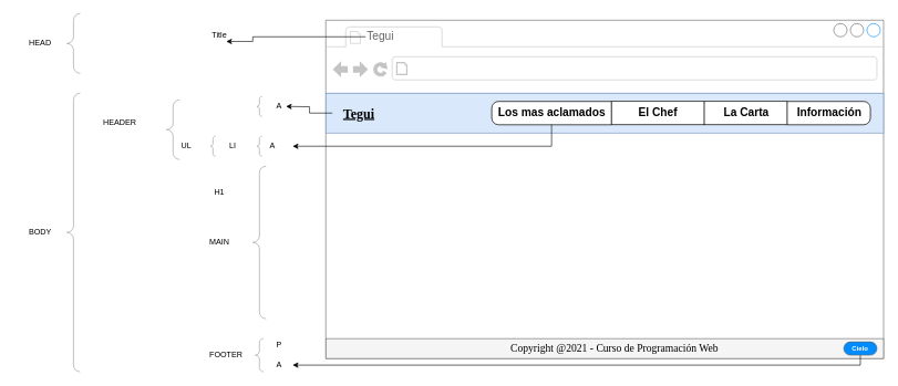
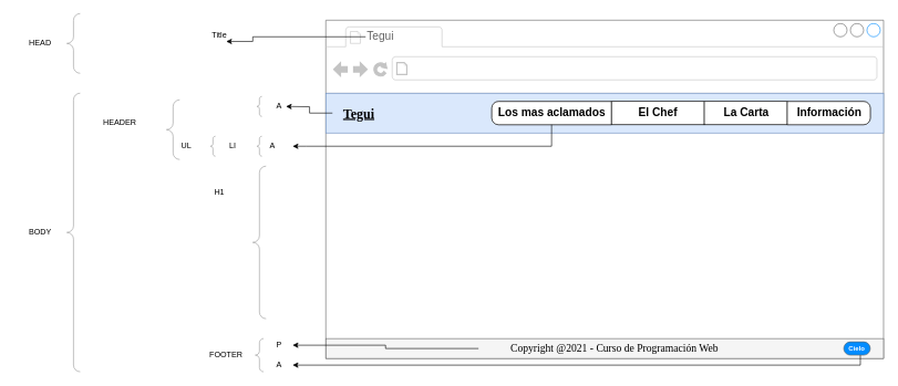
  <mxCell id="0" />
  <mxCell id="1" parent="0" />
  <mxCell id="2" value="" style="strokeWidth=1;shadow=0;dashed=0;align=center;html=1;shape=mxgraph.mockup.containers.browserWindow;rSize=0;strokeColor=#666666;strokeColor2=#008cff;strokeColor3=#c4c4c4;mainText=,;recursiveResize=0;" parent="1" vertex="1"><mxGeometry x="490" y="30" width="840" height="510" as="geometry" /></mxCell>
  <mxCell id="3" value="Tegui" style="strokeWidth=1;shadow=0;dashed=0;align=center;html=1;shape=mxgraph.mockup.containers.anchor;fontSize=17;fontColor=#666666;align=left;" parent="2" vertex="1"><mxGeometry x="60" y="12" width="110" height="26" as="geometry" /></mxCell>
  <mxCell id="4" value="" style="rounded=0;whiteSpace=wrap;html=1;fillColor=#dae8fc;strokeColor=#6c8ebf;" parent="2" vertex="1"><mxGeometry y="110" width="840" height="60" as="geometry" /></mxCell>
  <mxCell id="5" value="Tegui" style="text;html=1;strokeColor=none;fillColor=none;align=center;verticalAlign=middle;whiteSpace=wrap;rounded=0;fontFamily=Verdana;fontSize=20;fontStyle=5" parent="2" vertex="1"><mxGeometry x="10" y="130" width="80" height="20" as="geometry" /></mxCell>
  <mxCell id="6" value="" style="strokeWidth=1;shadow=0;dashed=0;align=center;html=1;shape=mxgraph.mockup.rrect;rSize=10;fillColor=#ffffff;strokeColor=#666666;fontFamily=Verdana;fontSize=20;" parent="2" vertex="1"><mxGeometry x="250" y="122.5" width="570" height="35" as="geometry" /></mxCell>
  <mxCell id="7" value="El Chef" style="strokeWidth=1;shadow=0;dashed=0;align=center;html=1;shape=mxgraph.mockup.rrect;rSize=0;fontSize=17;fontStyle=1;resizeHeight=1;" parent="6" vertex="1"><mxGeometry width="140" height="35" relative="1" as="geometry"><mxPoint x="180" as="offset" /></mxGeometry></mxCell>
  <mxCell id="8" value="La Carta" style="strokeWidth=1;shadow=0;dashed=0;align=center;html=1;shape=mxgraph.mockup.rrect;rSize=0;fontSize=17;fontStyle=1;resizeHeight=1;" parent="6" vertex="1"><mxGeometry width="125" height="35" relative="1" as="geometry"><mxPoint x="320" as="offset" /></mxGeometry></mxCell>
  <mxCell id="9" value="Información" style="strokeWidth=1;shadow=0;dashed=0;align=center;html=1;shape=mxgraph.mockup.rightButton;rSize=10;fontSize=17;fontStyle=1;resizeHeight=1;" parent="6" vertex="1"><mxGeometry x="1" width="125" height="35" relative="1" as="geometry"><mxPoint x="-125" as="offset" /></mxGeometry></mxCell>
  <mxCell id="10" value="Los mas aclamados" style="strokeWidth=1;shadow=0;dashed=0;align=center;html=1;shape=mxgraph.mockup.leftButton;rSize=10;fontSize=17;fontStyle=1;resizeHeight=1;" parent="6" vertex="1"><mxGeometry width="180" height="35" relative="1" as="geometry" /></mxCell>
  <mxCell id="11" value="" style="rounded=0;whiteSpace=wrap;html=1;fontFamily=Verdana;fontSize=20;fillColor=#f5f5f5;strokeColor=#666666;fontColor=#333333;" parent="2" vertex="1"><mxGeometry y="480" width="840" height="30" as="geometry" /></mxCell>
  <mxCell id="12" value="Copyright @2021 - Curso de Programación Web" style="text;html=1;strokeColor=none;fillColor=none;align=center;verticalAlign=middle;whiteSpace=wrap;rounded=0;fontFamily=Verdana;fontSize=16;" parent="2" vertex="1"><mxGeometry x="230" y="485" width="410" height="20" as="geometry" /></mxCell>
- <mxCell id="13" value="Cielo" style="strokeWidth=1;shadow=0;dashed=0;align=center;html=1;shape=mxgraph.mockup.buttons.button;strokeColor=#666666;fontColor=#ffffff;mainText=;buttonStyle=round;fontSize=10;fontStyle=1;fillColor=#008cff;whiteSpace=wrap;" parent="2" vertex="1"><mxGeometry x="780" y="485" width="50" height="20" as="geometry" /></mxCell>
+ <mxCell id="13" value="Cielo" style="strokeWidth=1;shadow=0;dashed=0;align=center;html=1;shape=mxgraph.mockup.buttons.button;strokeColor=#666666;fontColor=#ffffff;mainText=;buttonStyle=round;fontSize=10;fontStyle=1;fillColor=#008cff;whiteSpace=wrap;" parent="2" vertex="1"><mxGeometry x="780" y="485" width="40" height="20" as="geometry" /></mxCell>
  <mxCell id="14" style="edgeStyle=orthogonalEdgeStyle;rounded=0;orthogonalLoop=1;jettySize=auto;html=1;" edge="1" parent="1" source="5"><mxGeometry relative="1" as="geometry"><mxPoint x="430" y="160" as="targetPoint" /></mxGeometry></mxCell>
  <mxCell id="15" value="H1" style="text;html=1;strokeColor=none;fillColor=none;align=center;verticalAlign=middle;whiteSpace=wrap;rounded=0;" vertex="1" parent="1"><mxGeometry x="310" y="280" width="40" height="20" as="geometry" /></mxCell>
  <mxCell id="16" style="edgeStyle=orthogonalEdgeStyle;rounded=0;orthogonalLoop=1;jettySize=auto;html=1;" edge="1" parent="1" source="10"><mxGeometry relative="1" as="geometry"><mxPoint x="440" y="220" as="targetPoint" /><Array as="points"><mxPoint x="830" y="220" /><mxPoint x="460" y="220" /></Array></mxGeometry></mxCell>
  <mxCell id="17" value="A" style="text;html=1;strokeColor=none;fillColor=none;align=center;verticalAlign=middle;whiteSpace=wrap;rounded=0;" vertex="1" parent="1"><mxGeometry x="390" y="210" width="40" height="20" as="geometry" /></mxCell>
  <mxCell id="18" value="" style="labelPosition=right;align=left;strokeWidth=1;shape=mxgraph.mockup.markup.curlyBrace;html=1;shadow=0;dashed=0;strokeColor=#999999;direction=north;" vertex="1" parent="1"><mxGeometry x="380" y="205" width="20" height="30" as="geometry" /></mxCell>
  <mxCell id="19" value="LI" style="text;html=1;strokeColor=none;fillColor=none;align=center;verticalAlign=middle;whiteSpace=wrap;rounded=0;" vertex="1" parent="1"><mxGeometry x="330" y="210" width="40" height="20" as="geometry" /></mxCell>
  <mxCell id="20" value="" style="labelPosition=right;align=left;strokeWidth=1;shape=mxgraph.mockup.markup.curlyBrace;html=1;shadow=0;dashed=0;strokeColor=#999999;direction=north;" vertex="1" parent="1"><mxGeometry x="310" y="205" width="20" height="30" as="geometry" /></mxCell>
  <mxCell id="21" value="UL" style="text;html=1;strokeColor=none;fillColor=none;align=center;verticalAlign=middle;whiteSpace=wrap;rounded=0;" vertex="1" parent="1"><mxGeometry x="260" y="210" width="40" height="20" as="geometry" /></mxCell>
  <mxCell id="22" value="" style="labelPosition=right;align=left;strokeWidth=1;shape=mxgraph.mockup.markup.curlyBrace;html=1;shadow=0;dashed=0;strokeColor=#999999;direction=north;" vertex="1" parent="1"><mxGeometry x="100" y="20" width="20" height="90" as="geometry" /></mxCell>
  <mxCell id="23" value="HEADER" style="text;html=1;strokeColor=none;fillColor=none;align=center;verticalAlign=middle;whiteSpace=wrap;rounded=0;" vertex="1" parent="1"><mxGeometry x="140" y="175" width="80" height="20" as="geometry" /></mxCell>
  <mxCell id="24" value="P" style="text;html=1;strokeColor=none;fillColor=none;align=center;verticalAlign=middle;whiteSpace=wrap;rounded=0;" vertex="1" parent="1"><mxGeometry x="400" y="510" width="40" height="20" as="geometry" /></mxCell>
  <mxCell id="25" value="Title" style="text;html=1;strokeColor=none;fillColor=none;align=center;verticalAlign=middle;whiteSpace=wrap;rounded=0;" vertex="1" parent="1"><mxGeometry x="310" y="42" width="40" height="20" as="geometry" /></mxCell>
  <mxCell id="26" style="edgeStyle=orthogonalEdgeStyle;rounded=0;orthogonalLoop=1;jettySize=auto;html=1;entryX=0.75;entryY=1;entryDx=0;entryDy=0;" edge="1" parent="1" source="3" target="25"><mxGeometry relative="1" as="geometry"><Array as="points"><mxPoint x="380" y="55" /></Array></mxGeometry></mxCell>
+ <mxCell id="27" style="edgeStyle=orthogonalEdgeStyle;rounded=0;orthogonalLoop=1;jettySize=auto;html=1;exitX=0;exitY=0.5;exitDx=0;exitDy=0;entryX=1;entryY=0.5;entryDx=0;entryDy=0;" edge="1" parent="1" source="12" target="24"><mxGeometry relative="1" as="geometry" /></mxCell>
  <mxCell id="28" value="A" style="text;html=1;strokeColor=none;fillColor=none;align=center;verticalAlign=middle;whiteSpace=wrap;rounded=0;" vertex="1" parent="1"><mxGeometry x="400" y="540" width="40" height="20" as="geometry" /></mxCell>
  <mxCell id="29" style="edgeStyle=orthogonalEdgeStyle;rounded=0;orthogonalLoop=1;jettySize=auto;html=1;entryX=1;entryY=0.5;entryDx=0;entryDy=0;" edge="1" parent="1" source="13" target="28"><mxGeometry relative="1" as="geometry"><Array as="points"><mxPoint x="1295" y="550" /></Array></mxGeometry></mxCell>
  <mxCell id="30" value="" style="labelPosition=right;align=left;strokeWidth=1;shape=mxgraph.mockup.markup.curlyBrace;html=1;shadow=0;dashed=0;strokeColor=#999999;direction=north;" vertex="1" parent="1"><mxGeometry x="380" y="510" width="20" height="50" as="geometry" /></mxCell>
  <mxCell id="31" value="FOOTER" style="text;html=1;strokeColor=none;fillColor=none;align=center;verticalAlign=middle;whiteSpace=wrap;rounded=0;" vertex="1" parent="1"><mxGeometry x="300" y="525" width="80" height="20" as="geometry" /></mxCell>
  <mxCell id="32" value="" style="labelPosition=right;align=left;strokeWidth=1;shape=mxgraph.mockup.markup.curlyBrace;html=1;shadow=0;dashed=0;strokeColor=#999999;direction=north;" vertex="1" parent="1"><mxGeometry x="380" y="250" width="20" height="230" as="geometry" /></mxCell>
- <mxCell id="33" value="MAIN" style="text;html=1;strokeColor=none;fillColor=none;align=center;verticalAlign=middle;whiteSpace=wrap;rounded=0;" vertex="1" parent="1"><mxGeometry x="290" y="355" width="80" height="20" as="geometry" /></mxCell>
  <mxCell id="34" value="" style="labelPosition=right;align=left;strokeWidth=1;shape=mxgraph.mockup.markup.curlyBrace;html=1;shadow=0;dashed=0;strokeColor=#999999;direction=north;" vertex="1" parent="1"><mxGeometry x="100" y="140" width="20" height="420" as="geometry" /></mxCell>
  <mxCell id="35" value="BODY" style="text;html=1;strokeColor=none;fillColor=none;align=center;verticalAlign=middle;whiteSpace=wrap;rounded=0;" vertex="1" parent="1"><mxGeometry x="20" y="340" width="80" height="20" as="geometry" /></mxCell>
  <mxCell id="36" value="" style="labelPosition=right;align=left;strokeWidth=1;shape=mxgraph.mockup.markup.curlyBrace;html=1;shadow=0;dashed=0;strokeColor=#999999;direction=north;" vertex="1" parent="1"><mxGeometry x="250" y="150" width="20" height="90" as="geometry" /></mxCell>
  <mxCell id="37" value="HEAD" style="text;html=1;strokeColor=none;fillColor=none;align=center;verticalAlign=middle;whiteSpace=wrap;rounded=0;" vertex="1" parent="1"><mxGeometry x="20" y="55" width="80" height="20" as="geometry" /></mxCell>
  <mxCell id="38" value="A" style="text;html=1;strokeColor=none;fillColor=none;align=center;verticalAlign=middle;whiteSpace=wrap;rounded=0;" vertex="1" parent="1"><mxGeometry x="400" y="150" width="40" height="20" as="geometry" /></mxCell>
  <mxCell id="39" value="" style="labelPosition=right;align=left;strokeWidth=1;shape=mxgraph.mockup.markup.curlyBrace;html=1;shadow=0;dashed=0;strokeColor=#999999;direction=north;" vertex="1" parent="1"><mxGeometry x="380" y="145" width="20" height="30" as="geometry" /></mxCell>
